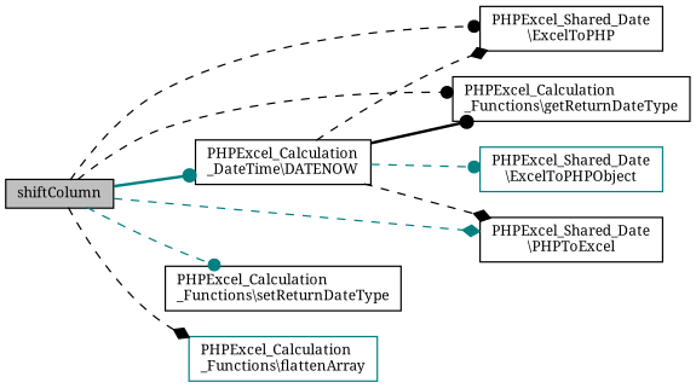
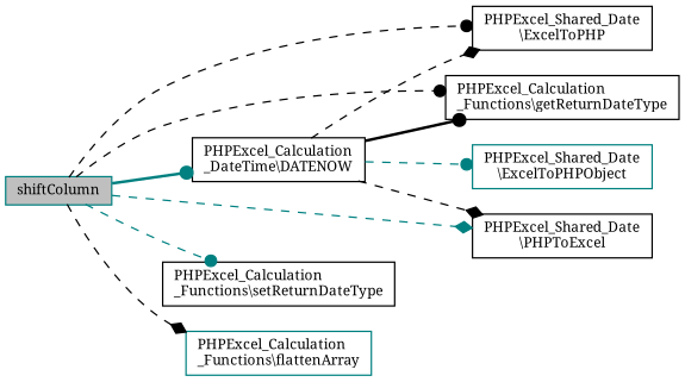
  digraph {
    rankdir=LR
    fontname="Noto Serif"
    node [color=black fillcolor=white fontname="Noto Serif" fontsize=10 shape=record style=filled]
    edge [color=black fontname="Noto Serif" fontsize=10 labelfontname=Helvetica labelfontsize=10 style=dashed arrowhead=dot]
-   n1 [fillcolor=grey75 fontcolor=black height=0.2 label=shiftColumn width=0.4]
+   n1 [color=teal fillcolor=grey75 fontcolor=black height=0.2 label=shiftColumn width=0.4]
    n2 [height=0.2 label="PHPExcel_Shared_Date\l\\ExcelToPHP" width=0.4]
    n3 [height=0.2 label="PHPExcel_Calculation\l_Functions\\getReturnDateType" width=0.4]
    n4 [height=0.2 label="PHPExcel_Calculation\l_Functions\\setReturnDateType" width=0.4]
    n5 [height=0.2 label="PHPExcel_Calculation\l_DateTime\\DATENOW" width=0.4]
    n6 [height=0.2 label="PHPExcel_Shared_Date\l\\PHPToExcel" width=0.4]
    n7 [color=teal height=0.2 label="PHPExcel_Calculation\l_Functions\\flattenArray" width=0.4]
    n8 [color=teal height=0.2 label="PHPExcel_Shared_Date\l\\ExcelToPHPObject" width=0.4]
    n1 -> n2
    n1 -> n3
    n1 -> n4 [color=teal]
    n1 -> n5 [color=teal style=bold]
    n1 -> n6 [color=teal arrowhead=diamond]
    n1 -> n7 [arrowhead=diamond]
    n5 -> n2 [arrowhead=diamond]
    n5 -> n3 [style=bold]
    n5 -> n6 [arrowhead=diamond]
    n5 -> n8 [color=teal]
  }
